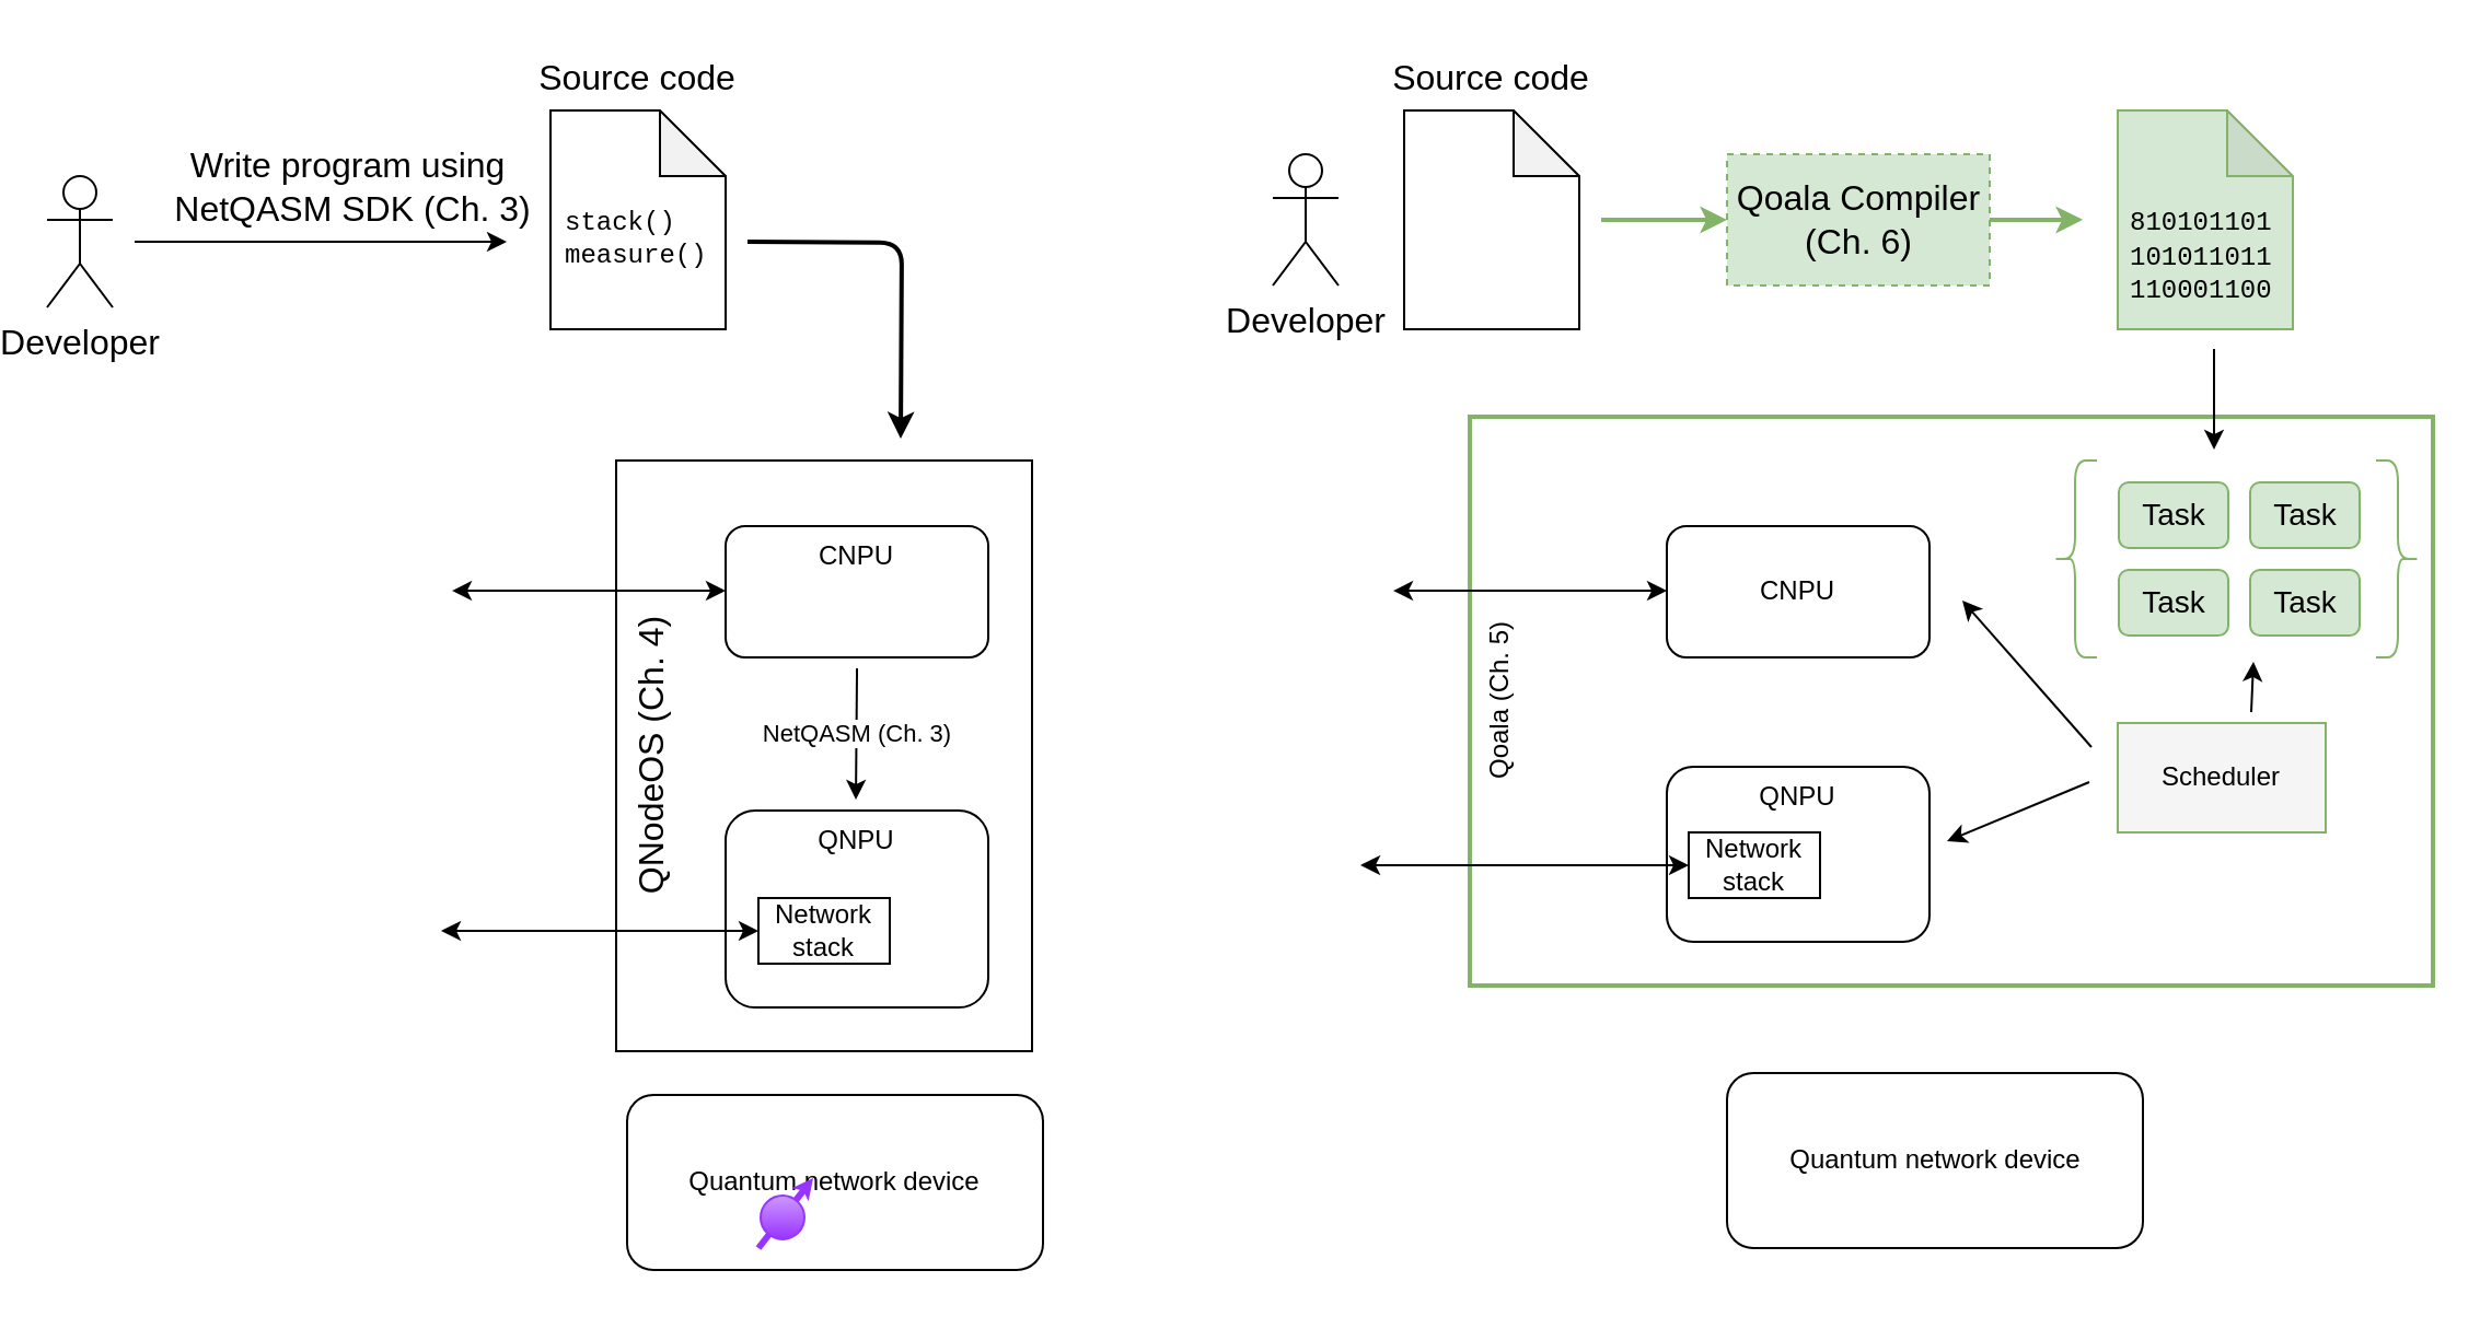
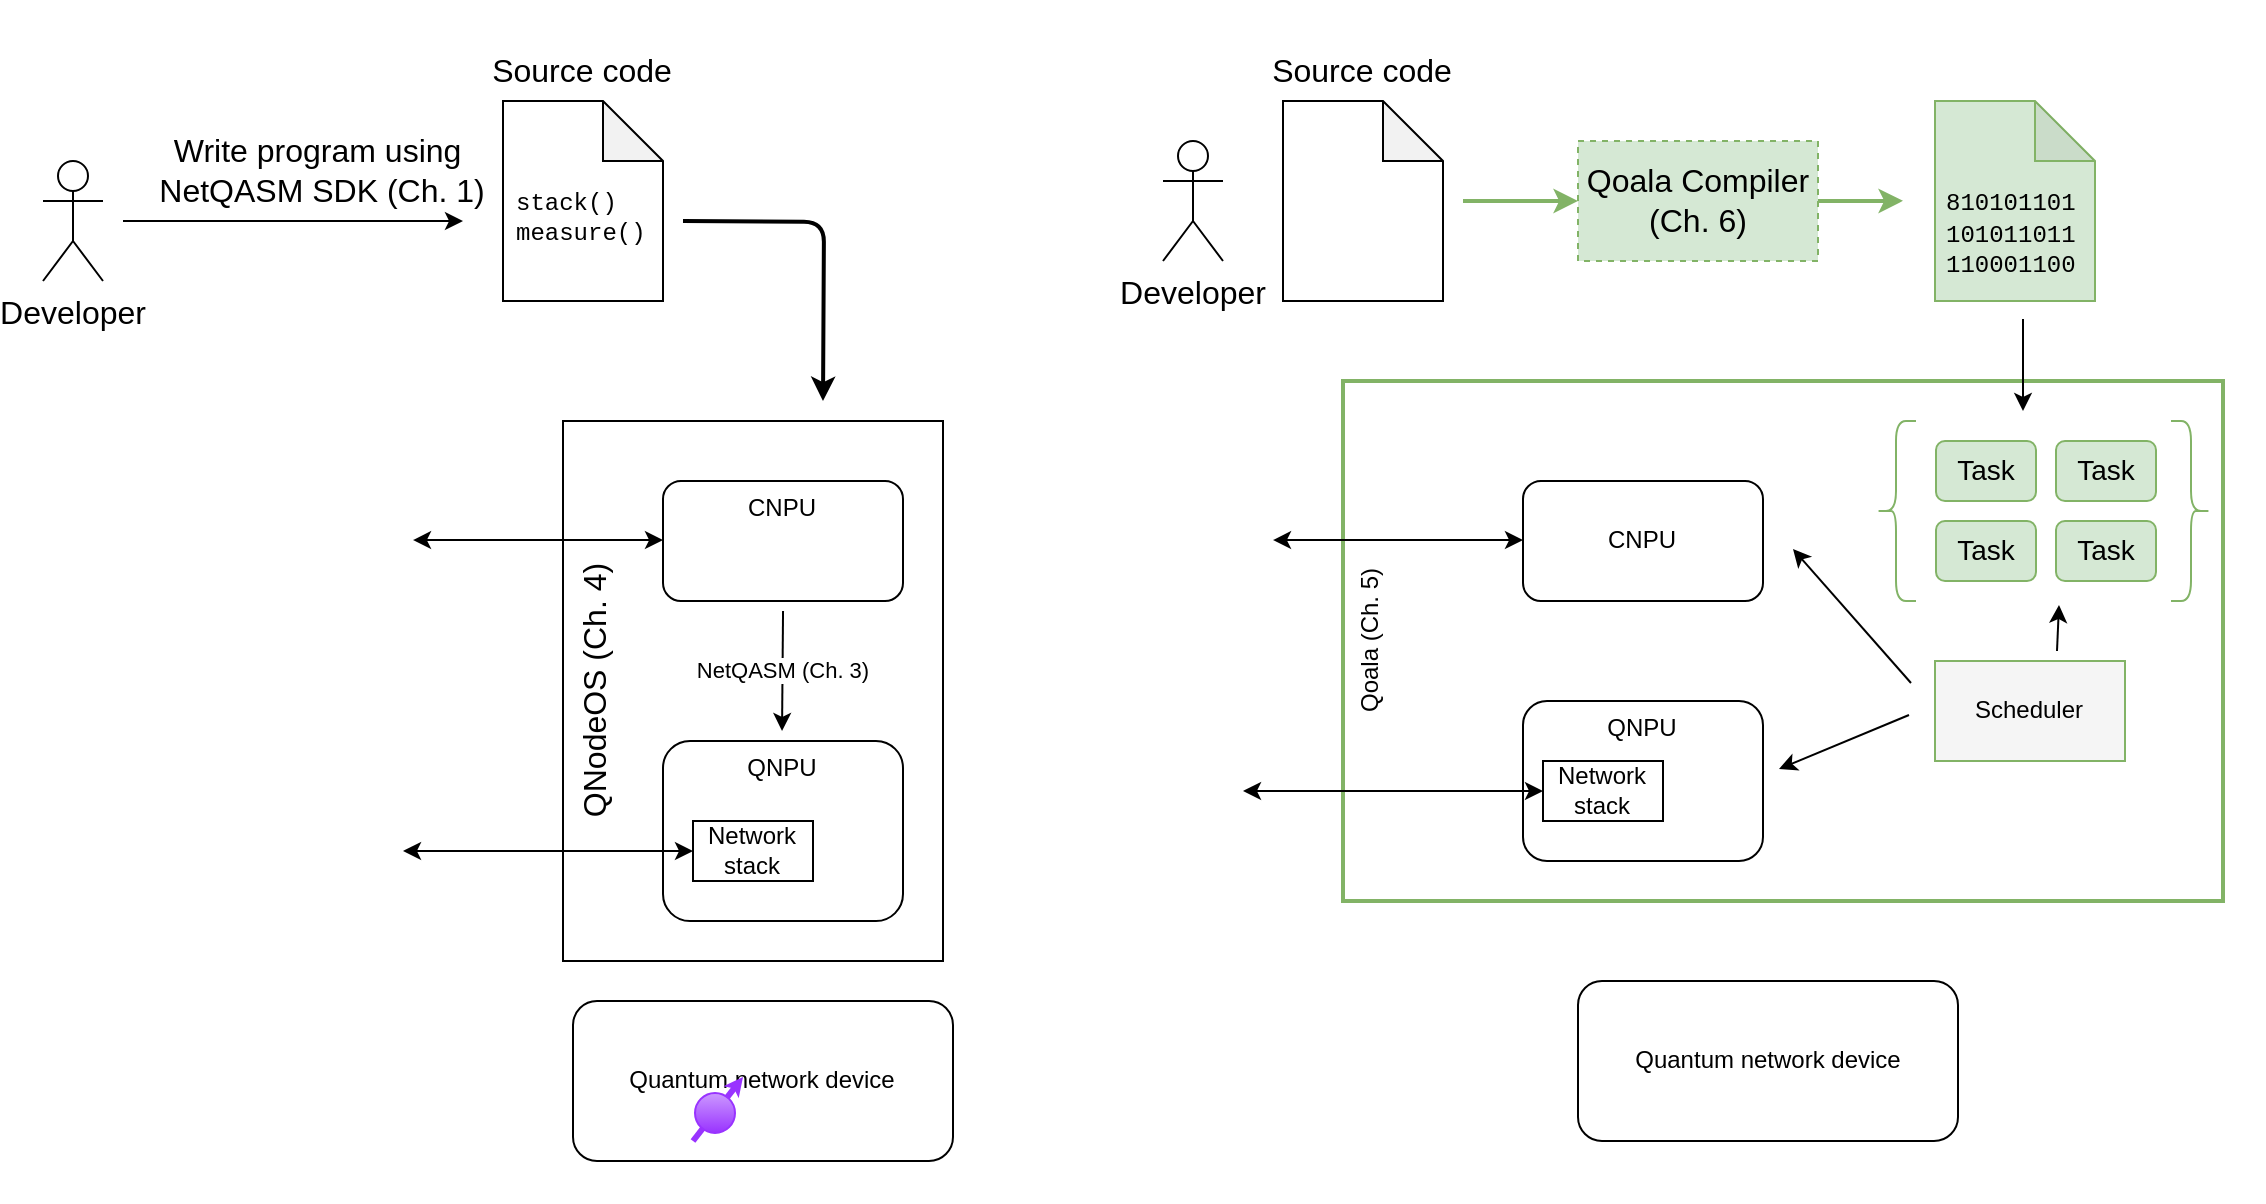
  <mxCell id="0" />
  <mxCell id="1" parent="0" />
  <mxCell id="2" value="Qoala (Ch. 5)" style="rounded=0;whiteSpace=wrap;html=1;fillColor=none;strokeColor=#82b366;strokeWidth=2;horizontal=0;verticalAlign=top;" vertex="1" parent="1"><mxGeometry x="670" y="190" width="440" height="260" as="geometry" /></mxCell>
  <mxCell id="3" value="Quantum network device" style="rounded=1;whiteSpace=wrap;html=1;" vertex="1" parent="1"><mxGeometry x="787.5" y="490" width="190" height="80" as="geometry" /></mxCell>
  <mxCell id="4" value="Developer" style="shape=umlActor;verticalLabelPosition=bottom;verticalAlign=top;html=1;outlineConnect=0;fontSize=16;" vertex="1" parent="1"><mxGeometry x="580" y="70" width="30" height="60" as="geometry" /></mxCell>
  <mxCell id="5" value="CNPU" style="rounded=1;whiteSpace=wrap;html=1;" vertex="1" parent="1"><mxGeometry x="760" y="240" width="120" height="60" as="geometry" /></mxCell>
  <mxCell id="6" value="QNPU" style="rounded=1;whiteSpace=wrap;html=1;verticalAlign=top;" vertex="1" parent="1"><mxGeometry x="760" y="350" width="120" height="80" as="geometry" /></mxCell>
  <mxCell id="7" value="" style="shape=note;whiteSpace=wrap;html=1;backgroundOutline=1;darkOpacity=0.05;" vertex="1" parent="1"><mxGeometry x="640" y="50" width="80" height="100" as="geometry" /></mxCell>
  <mxCell id="8" value="" style="endArrow=classic;html=1;fillColor=#d5e8d4;strokeColor=#82b366;strokeWidth=2;entryX=0;entryY=0.5;entryDx=0;entryDy=0;" edge="1" parent="1" target="44"><mxGeometry width="50" height="50" relative="1" as="geometry"><mxPoint x="730" y="100" as="sourcePoint" /><mxPoint x="940" y="90" as="targetPoint" /></mxGeometry></mxCell>
  <mxCell id="9" value="Scheduler" style="rounded=0;whiteSpace=wrap;html=1;fillColor=#f5f5f5;strokeColor=#82b366;" vertex="1" parent="1"><mxGeometry x="966" y="330" width="95" height="50" as="geometry" /></mxCell>
  <mxCell id="10" value="Task" style="rounded=1;whiteSpace=wrap;html=1;fontSize=14;fillColor=#d5e8d4;strokeColor=#82b366;" vertex="1" parent="1"><mxGeometry x="966.5" y="220" width="50" height="30" as="geometry" /></mxCell>
  <mxCell id="11" value="Task" style="rounded=1;whiteSpace=wrap;html=1;fontSize=14;fillColor=#d5e8d4;strokeColor=#82b366;" vertex="1" parent="1"><mxGeometry x="1026.5" y="220" width="50" height="30" as="geometry" /></mxCell>
  <mxCell id="12" value="Task" style="rounded=1;whiteSpace=wrap;html=1;fontSize=14;fillColor=#d5e8d4;strokeColor=#82b366;" vertex="1" parent="1"><mxGeometry x="966.5" y="260" width="50" height="30" as="geometry" /></mxCell>
  <mxCell id="13" value="Task" style="rounded=1;whiteSpace=wrap;html=1;fontSize=14;fillColor=#d5e8d4;strokeColor=#82b366;" vertex="1" parent="1"><mxGeometry x="1026.5" y="260" width="50" height="30" as="geometry" /></mxCell>
  <mxCell id="14" value="" style="shape=curlyBracket;whiteSpace=wrap;html=1;rounded=1;labelPosition=left;verticalLabelPosition=middle;align=right;verticalAlign=middle;fillColor=#d5e8d4;strokeColor=#82b366;" vertex="1" parent="1"><mxGeometry x="936.5" y="210" width="20" height="90" as="geometry" /></mxCell>
  <mxCell id="15" value="" style="shape=curlyBracket;whiteSpace=wrap;html=1;rounded=1;flipH=1;labelPosition=right;verticalLabelPosition=middle;align=left;verticalAlign=middle;fillColor=#d5e8d4;strokeColor=#82b366;" vertex="1" parent="1"><mxGeometry x="1084" y="210" width="20" height="90" as="geometry" /></mxCell>
  <mxCell id="16" value="Quantum network device" style="rounded=1;whiteSpace=wrap;html=1;" vertex="1" parent="1"><mxGeometry x="285" y="500" width="190" height="80" as="geometry" /></mxCell>
  <mxCell id="17" value="QNodeOS (Ch. 4)" style="rounded=0;whiteSpace=wrap;html=1;horizontal=0;verticalAlign=top;fillColor=none;fontSize=16;" vertex="1" parent="1"><mxGeometry x="280" y="210" width="190" height="270" as="geometry" /></mxCell>
  <mxCell id="18" value="Developer" style="shape=umlActor;verticalLabelPosition=bottom;verticalAlign=top;html=1;outlineConnect=0;fontSize=16;" vertex="1" parent="1"><mxGeometry x="20" y="80" width="30" height="60" as="geometry" /></mxCell>
  <mxCell id="19" value="NetQASM (Ch. 3)" style="endArrow=classic;html=1;" edge="1" parent="1"><mxGeometry width="50" height="50" relative="1" as="geometry"><mxPoint x="390.02" y="305" as="sourcePoint" /><mxPoint x="389.52" y="365" as="targetPoint" /></mxGeometry></mxCell>
  <mxCell id="20" value="CNPU" style="rounded=1;whiteSpace=wrap;html=1;horizontal=1;verticalAlign=top;" vertex="1" parent="1"><mxGeometry y="240" width="120" height="60" as="geometry" x="330" /></mxCell>
  <mxCell id="21" value="QNPU" style="rounded=1;whiteSpace=wrap;html=1;verticalAlign=top;" vertex="1" parent="1"><mxGeometry y="370" width="120" height="90" as="geometry" x="330" /></mxCell>
  <mxCell id="22" value="" style="shape=note;whiteSpace=wrap;html=1;backgroundOutline=1;darkOpacity=0.05;" vertex="1" parent="1"><mxGeometry x="250" y="50" width="80" height="100" as="geometry" /></mxCell>
  <mxCell id="23" value="" style="endArrow=classic;html=1;edgeStyle=orthogonalEdgeStyle;strokeWidth=2;" edge="1" parent="1"><mxGeometry width="50" height="50" relative="1" as="geometry"><mxPoint x="340" y="110" as="sourcePoint" /><mxPoint x="410" y="200" as="targetPoint" /></mxGeometry></mxCell>
  <mxCell id="24" value="" style="group" vertex="1" connectable="0" parent="1"><mxGeometry x="966" y="50" width="84" height="100" as="geometry" /></mxCell>
  <mxCell id="25" value="" style="shape=note;whiteSpace=wrap;html=1;backgroundOutline=1;darkOpacity=0.05;fillColor=#d5e8d4;strokeColor=#82b366;" vertex="1" parent="24"><mxGeometry width="80" height="100" as="geometry" /></mxCell>
  <mxCell id="26" value="&lt;div style=&quot;text-align: justify;&quot;&gt;&lt;span style=&quot;background-color: initial;&quot;&gt;&lt;font face=&quot;Courier New&quot;&gt;810101101&lt;/font&gt;&lt;/span&gt;&lt;/div&gt;&lt;div style=&quot;text-align: justify;&quot;&gt;&lt;font face=&quot;Courier New&quot;&gt;101011011&lt;/font&gt;&lt;/div&gt;&lt;div style=&quot;text-align: justify;&quot;&gt;&lt;font face=&quot;Courier New&quot;&gt;110001100&lt;/font&gt;&lt;/div&gt;" style="text;html=1;align=left;verticalAlign=middle;whiteSpace=wrap;rounded=0;" vertex="1" parent="24"><mxGeometry x="4" y="37" width="80" height="60" as="geometry" /></mxCell>
  <mxCell id="27" value="" style="endArrow=classic;html=1;" edge="1" parent="1"><mxGeometry width="50" height="50" relative="1" as="geometry"><mxPoint x="954" y="341" as="sourcePoint" /><mxPoint x="895" y="274" as="targetPoint" /></mxGeometry></mxCell>
  <mxCell id="28" value="" style="endArrow=classic;html=1;" edge="1" parent="1"><mxGeometry width="50" height="50" relative="1" as="geometry"><mxPoint x="953" y="357" as="sourcePoint" /><mxPoint x="888" y="384" as="targetPoint" /></mxGeometry></mxCell>
  <mxCell id="29" value="" style="endArrow=classic;html=1;" edge="1" parent="1"><mxGeometry width="50" height="50" relative="1" as="geometry"><mxPoint x="1027" y="325" as="sourcePoint" /><mxPoint x="1028" y="302" as="targetPoint" /></mxGeometry></mxCell>
  <mxCell id="30" value="" style="endArrow=classic;html=1;" edge="1" parent="1"><mxGeometry width="50" height="50" relative="1" as="geometry"><mxPoint x="60" y="110" as="sourcePoint" /><mxPoint x="230" y="110" as="targetPoint" /></mxGeometry></mxCell>
- <mxCell id="31" value="&lt;span style=&quot;font-size: 16px; text-wrap: nowrap; background-color: rgb(255, 255, 255);&quot;&gt;Write program using&amp;nbsp;&lt;/span&gt;&lt;div style=&quot;font-size: 16px; text-wrap: nowrap;&quot;&gt;NetQASM SDK (Ch. 3)&lt;/div&gt;" style="text;html=1;align=center;verticalAlign=middle;whiteSpace=wrap;rounded=0;fontSize=16;" vertex="1" parent="1"><mxGeometry x="80" y="70" width="160" height="30" as="geometry" /></mxCell>
+ <mxCell id="31" value="&lt;span style=&quot;font-size: 16px; text-wrap: nowrap; background-color: rgb(255, 255, 255);&quot;&gt;Write program using&amp;nbsp;&lt;/span&gt;&lt;div style=&quot;font-size: 16px; text-wrap: nowrap;&quot;&gt;NetQASM SDK (Ch. 1)&lt;/div&gt;" style="text;html=1;align=center;verticalAlign=middle;whiteSpace=wrap;rounded=0;fontSize=16;" vertex="1" parent="1"><mxGeometry x="80" y="70" width="160" height="30" as="geometry" /></mxCell>
  <mxCell id="32" value="Source code" style="text;html=1;align=center;verticalAlign=middle;whiteSpace=wrap;rounded=0;fontSize=16;" vertex="1" parent="1"><mxGeometry x="240" width="100" height="30" as="geometry" y="20" /></mxCell>
  <mxCell id="33" value="Network&lt;div&gt;stack&lt;/div&gt;" style="rounded=0;whiteSpace=wrap;html=1;" vertex="1" parent="1"><mxGeometry x="345" y="410" width="60" height="30" as="geometry" /></mxCell>
  <mxCell id="34" value="" style="endArrow=classic;startArrow=classic;html=1;entryX=0;entryY=0.5;entryDx=0;entryDy=0;" edge="1" parent="1" target="33"><mxGeometry width="50" height="50" relative="1" as="geometry"><mxPoint x="200" y="425" as="sourcePoint" /><mxPoint x="260" y="400" as="targetPoint" /></mxGeometry></mxCell>
  <mxCell id="35" value="" style="endArrow=classic;startArrow=classic;html=1;entryX=0;entryY=0.5;entryDx=0;entryDy=0;" edge="1" parent="1"><mxGeometry width="50" height="50" relative="1" as="geometry"><mxPoint x="205" y="269.55" as="sourcePoint" /><mxPoint y="269.55" as="targetPoint" x="330" /></mxGeometry></mxCell>
  <mxCell id="36" value="" style="endArrow=classic;startArrow=classic;html=1;entryX=0;entryY=0.5;entryDx=0;entryDy=0;" edge="1" parent="1"><mxGeometry width="50" height="50" relative="1" as="geometry"><mxPoint x="635" y="269.55" as="sourcePoint" /><mxPoint x="760" y="269.55" as="targetPoint" /></mxGeometry></mxCell>
  <mxCell id="37" value="" style="endArrow=classic;startArrow=classic;html=1;entryX=0;entryY=0.5;entryDx=0;entryDy=0;" edge="1" parent="1" target="45"><mxGeometry width="50" height="50" relative="1" as="geometry"><mxPoint x="620" y="395" as="sourcePoint" /><mxPoint x="760" y="380" as="targetPoint" /></mxGeometry></mxCell>
  <mxCell id="38" value="stack()&lt;div&gt;measure()&lt;/div&gt;" style="text;html=1;align=left;verticalAlign=middle;whiteSpace=wrap;rounded=0;fontFamily=Courier New;horizontal=1;" vertex="1" parent="1"><mxGeometry x="255" y="94" width="110" height="30" as="geometry" /></mxCell>
  <mxCell id="39" value="" style="group;fontFamily=Helvetica;fontSize=16;" vertex="1" connectable="0" parent="1"><mxGeometry x="345" y="538" width="25" height="32" as="geometry" /></mxCell>
  <mxCell id="40" value="" style="endArrow=classic;html=1;strokeWidth=3;endSize=0;strokeColor=#9933FF;fontFamily=Helvetica;fontSize=16;" edge="1" parent="39"><mxGeometry width="50" height="50" relative="1" as="geometry"><mxPoint y="32" as="sourcePoint" /><mxPoint x="25" as="targetPoint" /></mxGeometry></mxCell>
  <mxCell id="41" value="" style="ellipse;whiteSpace=wrap;html=1;aspect=fixed;fillColor=#9933FF;strokeColor=#9933FF;gradientColor=#CC99FF;gradientDirection=north;fontFamily=Helvetica;fontSize=16;" vertex="1" parent="39"><mxGeometry x="1" y="8" width="20" height="20" as="geometry" /></mxCell>
  <mxCell id="42" value="" style="endArrow=classic;html=1;" edge="1" parent="1"><mxGeometry width="50" height="50" relative="1" as="geometry"><mxPoint x="1010" y="159" as="sourcePoint" /><mxPoint x="1010" y="205" as="targetPoint" /></mxGeometry></mxCell>
  <mxCell id="43" style="edgeStyle=none;html=1;exitX=1;exitY=0.5;exitDx=0;exitDy=0;fillColor=#d5e8d4;strokeColor=#82b366;strokeWidth=2;" edge="1" parent="1" source="44"><mxGeometry relative="1" as="geometry"><mxPoint x="950" y="99.931" as="targetPoint" /></mxGeometry></mxCell>
  <mxCell id="44" value="Qoala Compiler&lt;div style=&quot;font-size: 16px;&quot;&gt;(Ch. 6)&lt;/div&gt;" style="rounded=0;whiteSpace=wrap;html=1;fontSize=16;fillColor=#d5e8d4;strokeColor=#82b366;dashed=1;" vertex="1" parent="1"><mxGeometry x="787.5" y="70" width="120" height="60" as="geometry" /></mxCell>
  <mxCell id="45" value="Network&lt;div&gt;stack&lt;/div&gt;" style="rounded=0;whiteSpace=wrap;html=1;" vertex="1" parent="1"><mxGeometry x="770" y="380" width="60" height="30" as="geometry" /></mxCell>
  <mxCell id="46" value="Source code" style="text;html=1;align=center;verticalAlign=middle;whiteSpace=wrap;rounded=0;fontSize=16;" vertex="1" parent="1"><mxGeometry x="630" width="100" height="30" as="geometry" y="20" /></mxCell>
